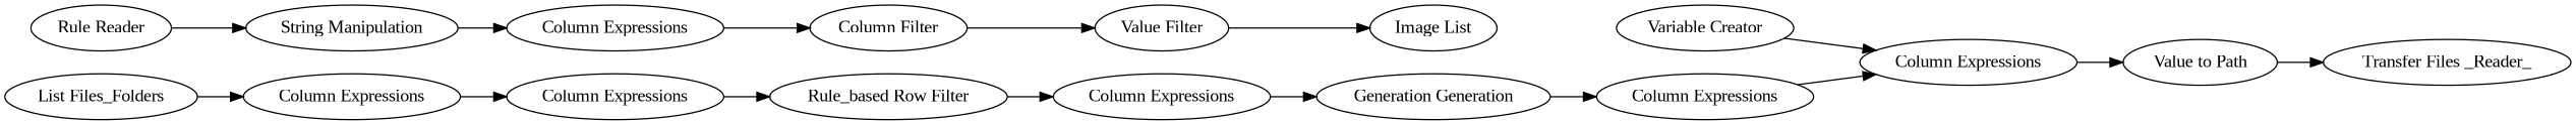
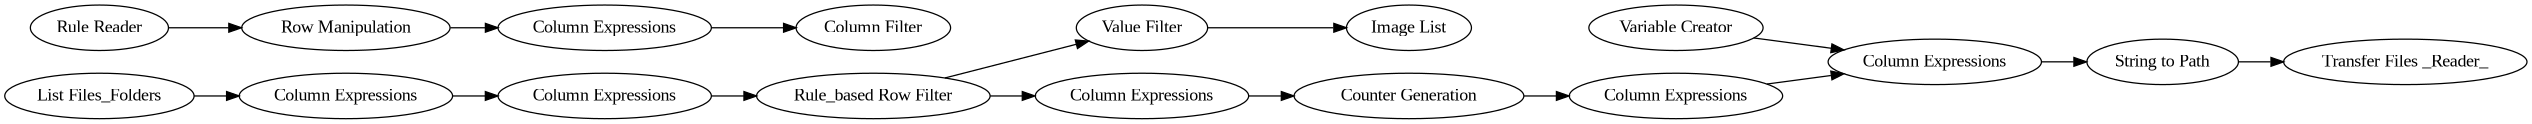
  digraph {
    fontname="Liberation Serif"
    rankdir=LR
    node [fontname="Liberation Serif"]
    edge [fontname="Liberation Serif"]
    n1 [label="Column Expressions"]
    n2 [label="Rule_based Row Filter"]
    n3 [label="Column Expressions"]
-   n4 [label="Generation Generation"]
+   n4 [label="Counter Generation"]
    n5 [label="Variable Creator"]
    n6 [label="Column Expressions"]
-   n7 [label="Value to Path"]
+   n7 [label="String to Path"]
    n8 [label="Transfer Files _Reader_"]
    n9 [label="Value Filter"]
    n10 [label="Image List"]
    n11 [label="Rule Reader"]
-   n12 [label="String Manipulation"]
+   n12 [label="Row Manipulation"]
    n13 [label="Column Expressions"]
    n14 [label="Column Filter"]
    n15 [label="Column Expressions"]
    n16 [label="Column Expressions"]
    n17 [label="List Files_Folders"]
    n1 -> n2
    n2 -> n3
    n3 -> n4
    n4 -> n16
    n5 -> n6
    n6 -> n7
    n7 -> n8
    n9 -> n10
    n11 -> n12
    n12 -> n13
    n13 -> n14
-   n14 -> n9
+   n2 -> n9
    n15 -> n1
    n16 -> n6
    n17 -> n15
  }
